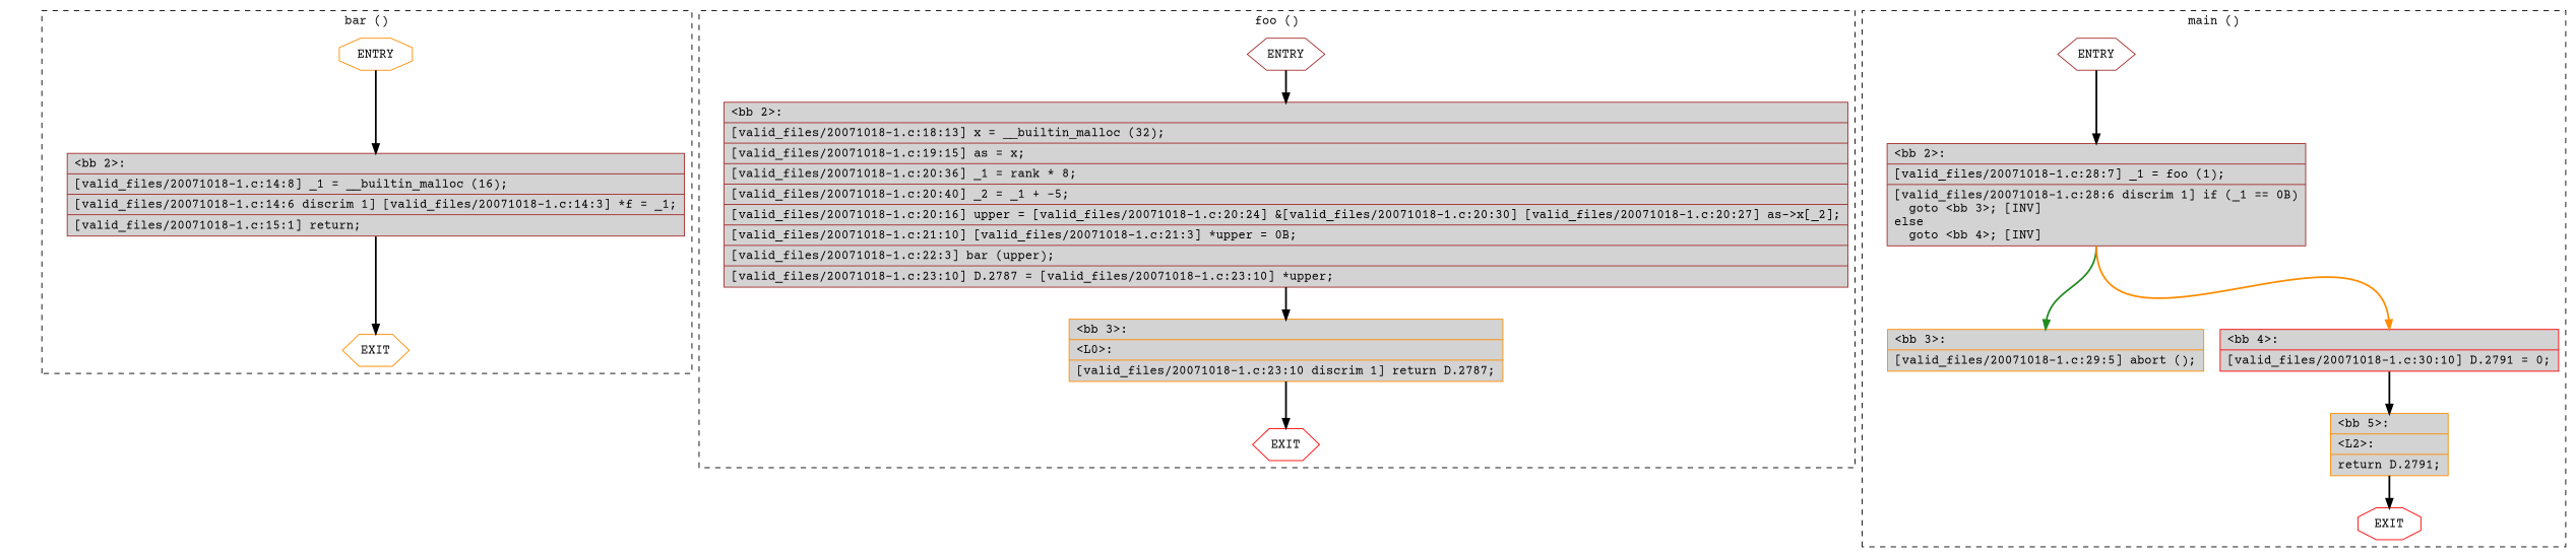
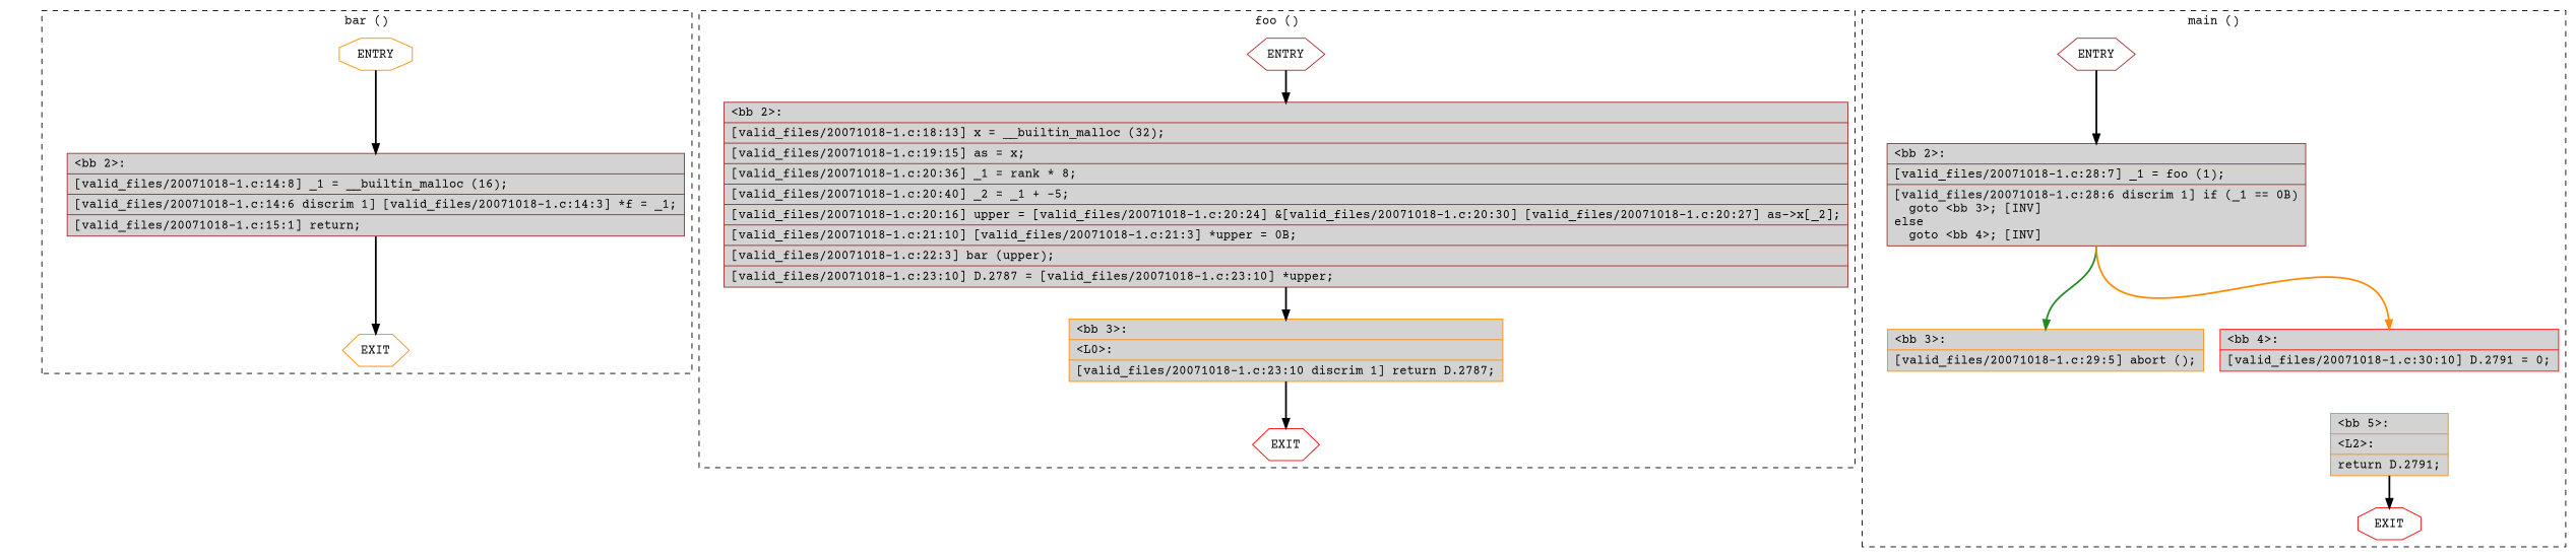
  digraph {
    fontname="Courier Prime"
    node [fillcolor=lightgrey shape=record style=filled color=darkorange fontname="Courier Prime"]
    edge [constraint=true headport=n style="solid,bold" tailport=s fontname="Courier Prime" color=black weight=100]
    n1 [fillcolor=white label=ENTRY shape=octagon]
    n2 [fillcolor=white label=EXIT shape=hexagon]
    n3 [label="{\<bb\ 2\>:\l|[valid_files/20071018-1.c:14:8]\ _1\ =\ __builtin_malloc\ (16);\l|[valid_files/20071018-1.c:14:6\ discrim\ 1]\ [valid_files/20071018-1.c:14:3]\ *f\ =\ _1;\l|[valid_files/20071018-1.c:15:1]\ return;\l}" color=brown]
    n4 [fillcolor=white label=ENTRY shape=hexagon color=brown]
    n5 [fillcolor=white label=EXIT shape=hexagon color=red]
    n6 [label="{\<bb\ 2\>:\l|[valid_files/20071018-1.c:18:13]\ x\ =\ __builtin_malloc\ (32);\l|[valid_files/20071018-1.c:19:15]\ as\ =\ x;\l|[valid_files/20071018-1.c:20:36]\ _1\ =\ rank\ *\ 8;\l|[valid_files/20071018-1.c:20:40]\ _2\ =\ _1\ +\ -5;\l|[valid_files/20071018-1.c:20:16]\ upper\ =\ [valid_files/20071018-1.c:20:24]\ &[valid_files/20071018-1.c:20:30]\ [valid_files/20071018-1.c:20:27]\ as-\>x[_2];\l|[valid_files/20071018-1.c:21:10]\ [valid_files/20071018-1.c:21:3]\ *upper\ =\ 0B;\l|[valid_files/20071018-1.c:22:3]\ bar\ (upper);\l|[valid_files/20071018-1.c:23:10]\ D.2787\ =\ [valid_files/20071018-1.c:23:10]\ *upper;\l}" color=brown]
    n7 [label="{\<bb\ 3\>:\l|\<L0\>:\l|[valid_files/20071018-1.c:23:10\ discrim\ 1]\ return\ D.2787;\l}"]
    n8 [fillcolor=white label=ENTRY shape=hexagon color=brown]
    n9 [fillcolor=white label=EXIT shape=octagon color=red]
    n10 [label="{\<bb\ 2\>:\l|[valid_files/20071018-1.c:28:7]\ _1\ =\ foo\ (1);\l|[valid_files/20071018-1.c:28:6\ discrim\ 1]\ if\ (_1\ ==\ 0B)\l\ \ goto\ \<bb\ 3\>;\ [INV]\lelse\l\ \ goto\ \<bb\ 4\>;\ [INV]\l}" color=brown]
    n11 [label="{\<bb\ 3\>:\l|[valid_files/20071018-1.c:29:5]\ abort\ ();\l}"]
    n12 [label="{\<bb\ 4\>:\l|[valid_files/20071018-1.c:30:10]\ D.2791\ =\ 0;\l}" color=red]
    n13 [label="{\<bb\ 5\>:\l|\<L2\>:\l|return\ D.2791;\l}"]
    subgraph cluster_1 {
      color=black
      label="bar ()"
      style=dashed
      n1
      n2
      n3
    }
    subgraph cluster_2 {
      color=black
      label="foo ()"
      style=dashed
      n4
      n5
      n6
      n7
    }
    subgraph cluster_3 {
      color=black
      label="main ()"
      style=dashed
      n8
      n9
      n10
      n11
      n12
      n13
    }
    n1 -> n2 [style=invis color="" weight=""]
    n1 -> n3
    n3 -> n2 [weight=10]
    n4 -> n5 [style=invis color="" weight=""]
    n4 -> n6
    n6 -> n7
    n7 -> n5 [weight=10]
    n8 -> n9 [style=invis color="" weight=""]
    n8 -> n10
    n10 -> n11 [color=forestgreen weight=10]
    n10 -> n12 [color=darkorange weight=10]
-   n12 -> n13
    n13 -> n9 [weight=10]
  }
